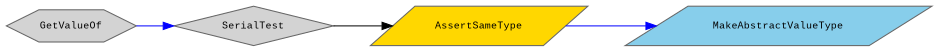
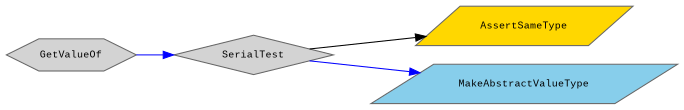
  digraph {
    fontname="Liberation Mono"
    rankdir=LR
    node [color=grey40 fillcolor=lightgrey fontname="Liberation Mono" fontsize=10 shape=parallelogram style=filled]
    edge [color=blue fontname="Liberation Mono" fontsize=10 labelfontname=Helvetica labelfontsize=10 style=solid]
    n1 [color=gray40 fontcolor=black height=0.2 label=SerialTest shape=diamond width=0.4]
    n2 [fillcolor=gold height=0.2 label=AssertSameType width=0.4]
    n3 [fillcolor=skyblue height=0.2 label=MakeAbstractValueType width=0.4]
    n4 [height=0.2 label=GetValueOf shape=hexagon width=0.4]
    n1 -> n2 [color=black]
-   n2 -> n3
+   n1 -> n3
    n4 -> n1
  }
